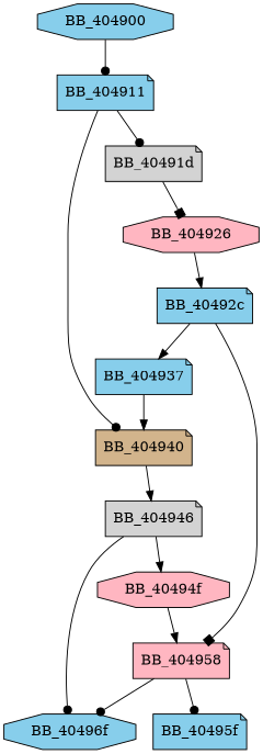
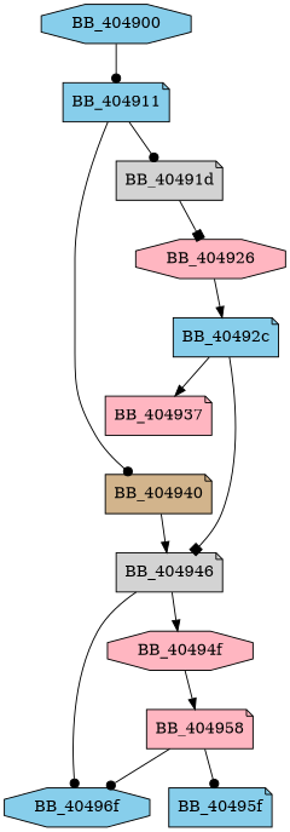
  digraph {
    fontname="DejaVu Serif"
    node [fillcolor=skyblue fontname="DejaVu Serif" shape=note style=filled]
    edge [arrowhead=dot fontname="DejaVu Serif"]
    BB_404900 [shape=octagon]
    BB_404911
    BB_40491d [fillcolor=lightgrey]
    BB_404940 [fillcolor=tan]
    BB_404926 [fillcolor=lightpink shape=octagon]
    BB_40492c
-   BB_404937
+   BB_404937 [fillcolor=lightpink]
    BB_404946 [fillcolor=lightgrey]
    BB_40494f [fillcolor=lightpink shape=octagon]
    BB_40496f [shape=octagon]
    BB_404958 [fillcolor=lightpink]
    BB_40495f
    BB_404900 -> BB_404911
    BB_404911 -> BB_40491d
    BB_404911 -> BB_404940
    BB_40491d -> BB_404926 [arrowhead=box]
    BB_404940 -> BB_404946 [arrowhead=normal]
    BB_404926 -> BB_40492c [arrowhead=normal]
    BB_40492c -> BB_404937 [arrowhead=normal]
-   BB_40492c -> BB_404958 [arrowhead=box]
-   BB_404937 -> BB_404940 [arrowhead=normal]
+   BB_40492c -> BB_404946 [arrowhead=box]
    BB_404946 -> BB_40494f [arrowhead=normal]
    BB_404946 -> BB_40496f
    BB_40494f -> BB_404958 [arrowhead=normal]
    BB_404958 -> BB_40496f
    BB_404958 -> BB_40495f
  }
